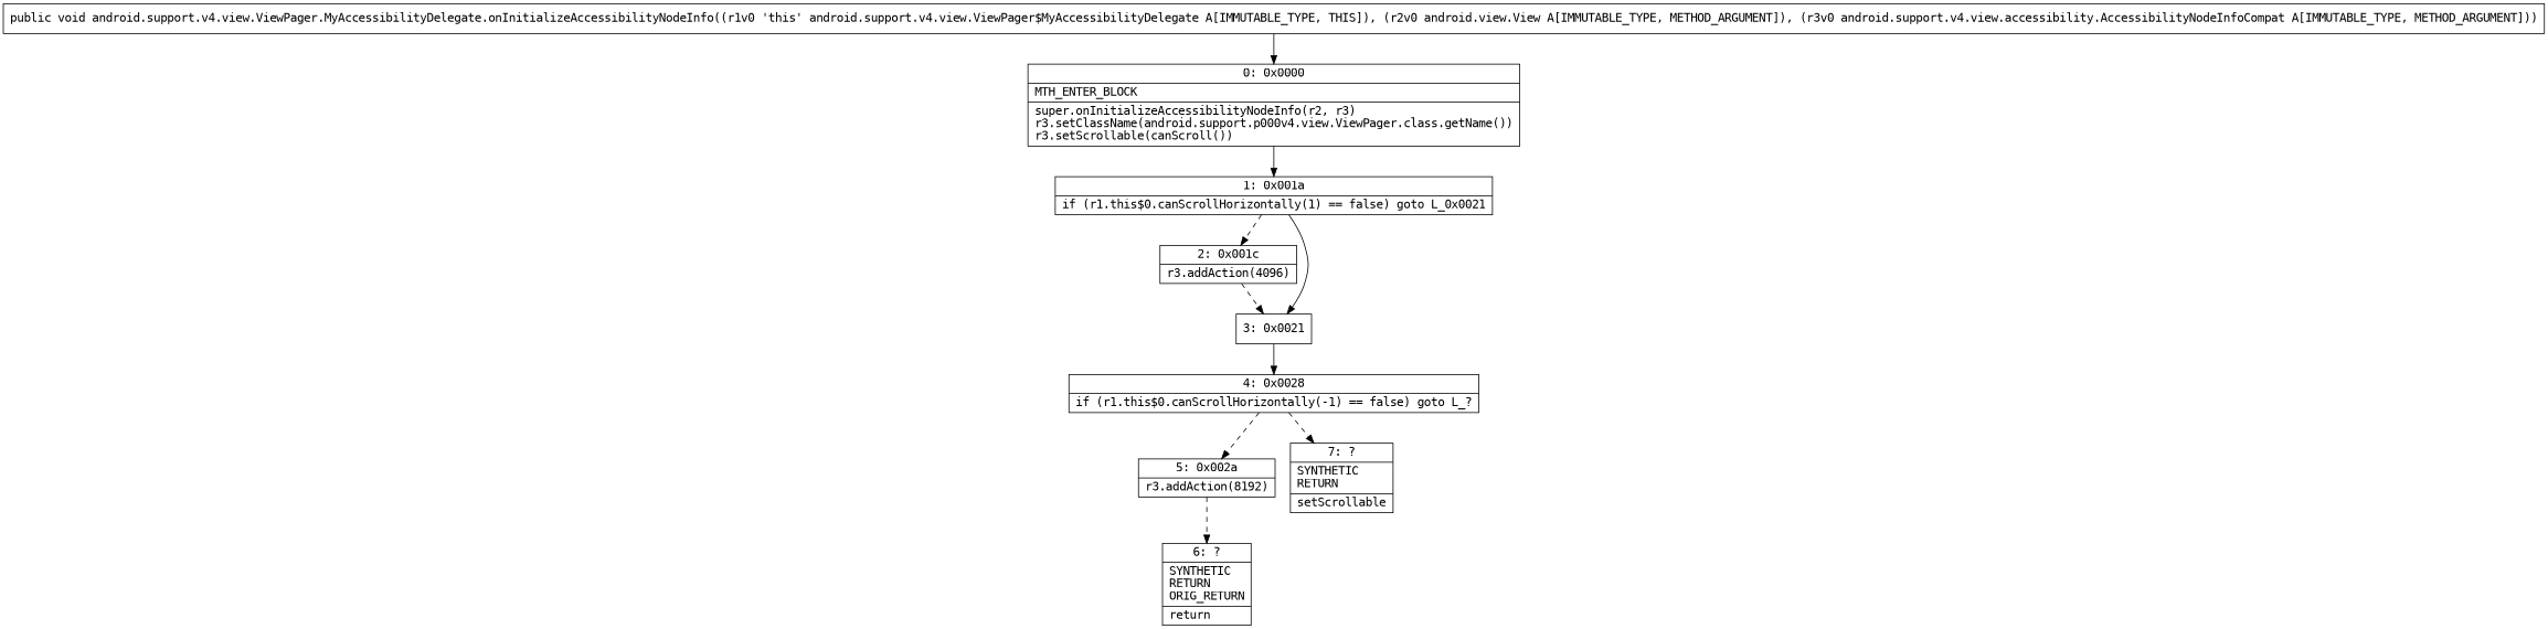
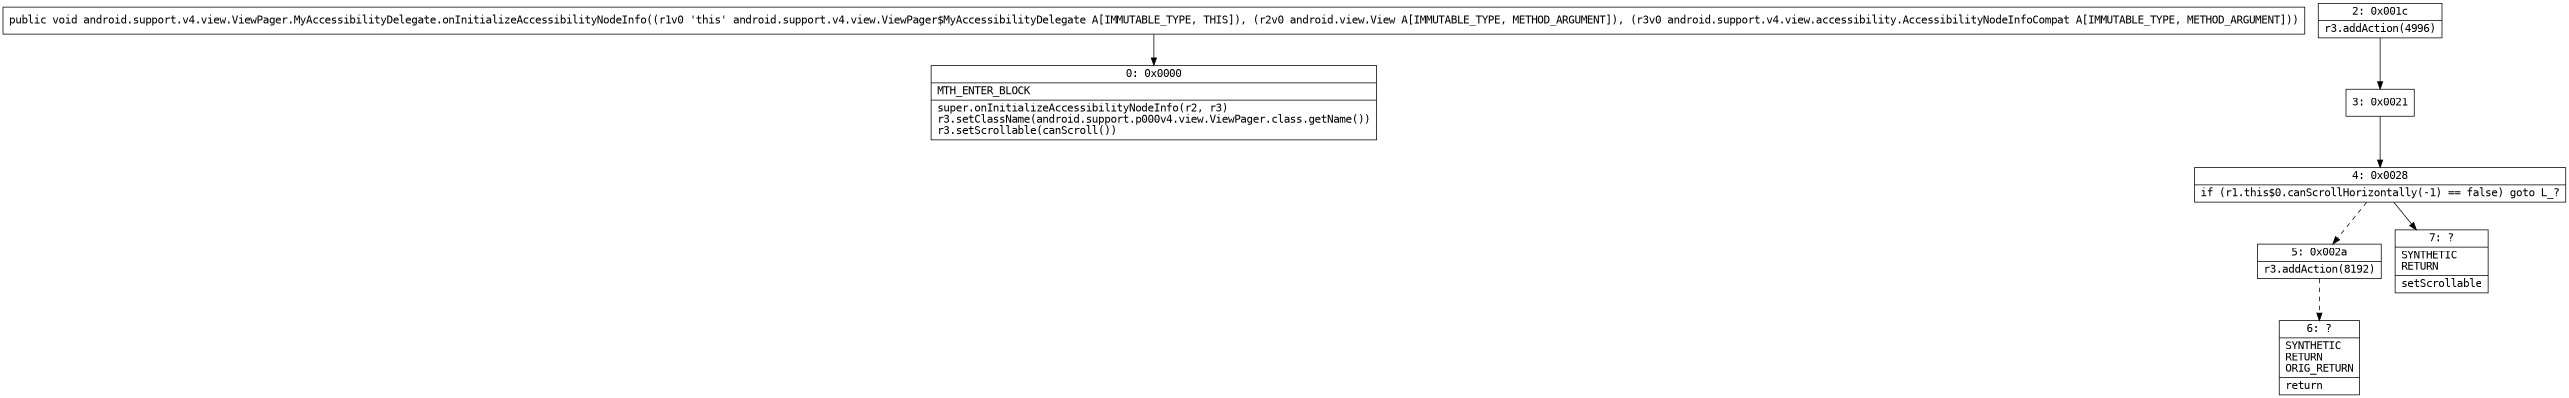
  digraph {
    fontname="DejaVu Sans Mono"
    node [fontname="DejaVu Sans Mono" shape=record]
    edge [fontname="DejaVu Sans Mono"]
    n1 [label="{0\:\ 0x0000|MTH_ENTER_BLOCK\l|super.onInitializeAccessibilityNodeInfo(r2, r3)\lr3.setClassName(android.support.p000v4.view.ViewPager.class.getName())\lr3.setScrollable(canScroll())\l}"]
-   n2 [label="{1\:\ 0x001a|if (r1.this$0.canScrollHorizontally(1) == false) goto L_0x0021\l}"]
-   n3 [label="{2\:\ 0x001c|r3.addAction(4096)\l}"]
+   n3 [label="{2\:\ 0x001c|r3.addAction(4996)\l}"]
    n4 [label="{3\:\ 0x0021}"]
    n5 [label="{4\:\ 0x0028|if (r1.this$0.canScrollHorizontally(\-1) == false) goto L_?\l}"]
    n6 [label="{5\:\ 0x002a|r3.addAction(8192)\l}"]
    n7 [label="{7\:\ ?|SYNTHETIC\lRETURN\l|setScrollable\l}"]
    n8 [label="{6\:\ ?|SYNTHETIC\lRETURN\lORIG_RETURN\l|return\l}"]
    n9 [label="{public void android.support.v4.view.ViewPager.MyAccessibilityDelegate.onInitializeAccessibilityNodeInfo((r1v0 'this' android.support.v4.view.ViewPager$MyAccessibilityDelegate A[IMMUTABLE_TYPE, THIS]), (r2v0 android.view.View A[IMMUTABLE_TYPE, METHOD_ARGUMENT]), (r3v0 android.support.v4.view.accessibility.AccessibilityNodeInfoCompat A[IMMUTABLE_TYPE, METHOD_ARGUMENT])) }"]
-   n1 -> n2
-   n2 -> n3 [style=dashed]
-   n2 -> n4
-   n3 -> n4 [style=dashed]
+   n3 -> n4
    n4 -> n5
    n5 -> n6 [style=dashed]
-   n5 -> n7 [style=dashed]
+   n5 -> n7
    n6 -> n8 [style=dashed]
    n9 -> n1
  }
